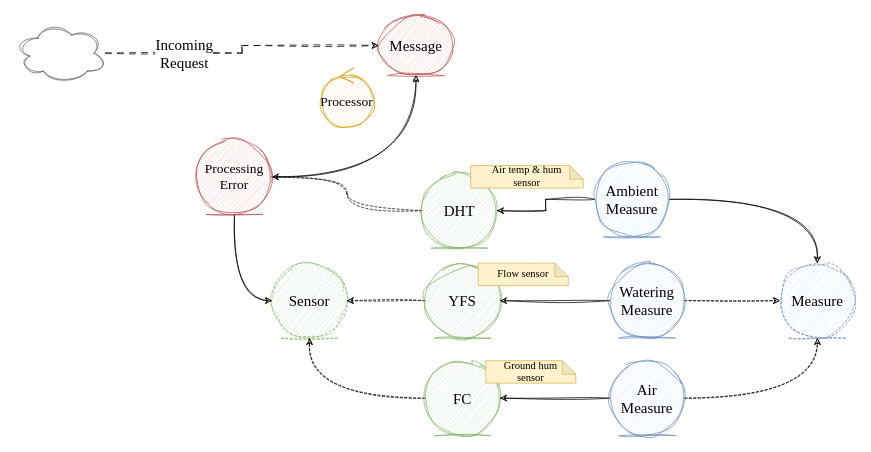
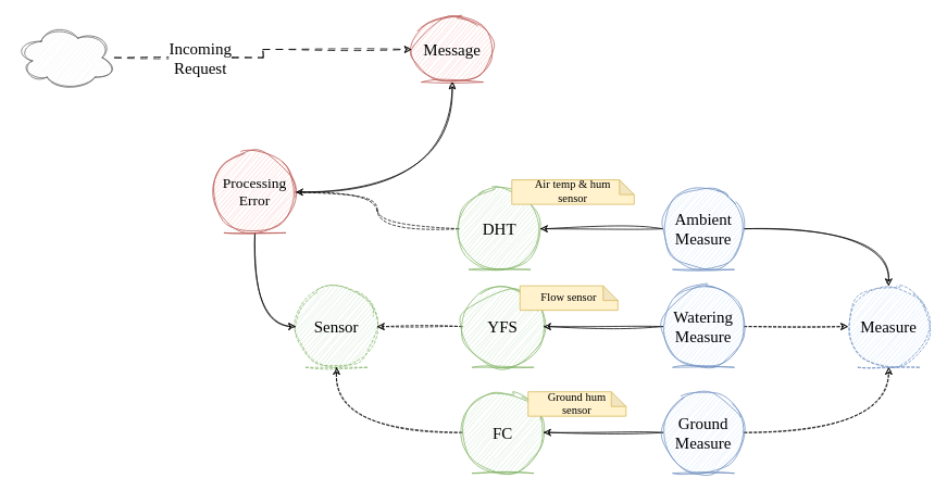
  <mxCell id="0" />
  <mxCell id="1" parent="0" />
  <mxCell id="2" value="Message" style="ellipse;shape=umlEntity;whiteSpace=wrap;html=1;sketch=1;hachureGap=4;jiggle=2;curveFitting=1;fontFamily=Architects Daughter;fontSource=https%3A%2F%2Ffonts.googleapis.com%2Fcss%3Ffamily%3DArchitects%2BDaughter;fontSize=20;fillColor=#f8cecc;strokeColor=#b85450;" vertex="1" parent="1"><mxGeometry x="504" y="20" width="100" height="80" as="geometry" /></mxCell>
  <mxCell id="3" value="Sensor" style="ellipse;shape=umlEntity;whiteSpace=wrap;html=1;sketch=1;hachureGap=4;jiggle=2;curveFitting=1;fontFamily=Architects Daughter;fontSource=https%3A%2F%2Ffonts.googleapis.com%2Fcss%3Ffamily%3DArchitects%2BDaughter;fontSize=20;dashed=1;fillColor=#d5e8d4;strokeColor=#82b366;" vertex="1" parent="1"><mxGeometry x="362" y="350" width="100" height="100" as="geometry" /></mxCell>
  <mxCell id="4" style="edgeStyle=orthogonalEdgeStyle;sketch=1;hachureGap=4;jiggle=2;curveFitting=1;orthogonalLoop=1;jettySize=auto;html=1;fontFamily=Architects Daughter;fontSource=https%3A%2F%2Ffonts.googleapis.com%2Fcss%3Ffamily%3DArchitects%2BDaughter;fontSize=16;curved=1;dashed=1;" edge="1" parent="1" source="5" target="25"><mxGeometry relative="1" as="geometry" /></mxCell>
  <mxCell id="5" value="DHT" style="ellipse;shape=umlEntity;whiteSpace=wrap;html=1;sketch=1;hachureGap=4;jiggle=2;curveFitting=1;fontFamily=Architects Daughter;fontSource=https%3A%2F%2Ffonts.googleapis.com%2Fcss%3Ffamily%3DArchitects%2BDaughter;fontSize=20;fillColor=#d5e8d4;strokeColor=#82b366;" vertex="1" parent="1"><mxGeometry x="562" y="230" width="100" height="100" as="geometry" /></mxCell>
  <mxCell id="6" style="edgeStyle=orthogonalEdgeStyle;sketch=1;hachureGap=4;jiggle=2;curveFitting=1;orthogonalLoop=1;jettySize=auto;html=1;entryX=0.5;entryY=1;entryDx=0;entryDy=0;fontFamily=Architects Daughter;fontSource=https%3A%2F%2Ffonts.googleapis.com%2Fcss%3Ffamily%3DArchitects%2BDaughter;fontSize=16;curved=1;dashed=1;" edge="1" parent="1" source="7" target="3"><mxGeometry relative="1" as="geometry" /></mxCell>
  <mxCell id="7" value="FC" style="ellipse;shape=umlEntity;whiteSpace=wrap;html=1;sketch=1;hachureGap=4;jiggle=2;curveFitting=1;fontFamily=Architects Daughter;fontSource=https%3A%2F%2Ffonts.googleapis.com%2Fcss%3Ffamily%3DArchitects%2BDaughter;fontSize=20;fillColor=#d5e8d4;strokeColor=#82b366;" vertex="1" parent="1"><mxGeometry x="566" y="480" width="100" height="100" as="geometry" /></mxCell>
  <mxCell id="8" style="edgeStyle=orthogonalEdgeStyle;rounded=0;sketch=1;hachureGap=4;jiggle=2;curveFitting=1;orthogonalLoop=1;jettySize=auto;html=1;entryX=1;entryY=0.5;entryDx=0;entryDy=0;fontFamily=Architects Daughter;fontSource=https%3A%2F%2Ffonts.googleapis.com%2Fcss%3Ffamily%3DArchitects%2BDaughter;fontSize=16;dashed=1;" edge="1" parent="1" source="9" target="3"><mxGeometry relative="1" as="geometry" /></mxCell>
  <mxCell id="9" value="YFS" style="ellipse;shape=umlEntity;whiteSpace=wrap;html=1;sketch=1;hachureGap=4;jiggle=2;curveFitting=1;fontFamily=Architects Daughter;fontSource=https%3A%2F%2Ffonts.googleapis.com%2Fcss%3Ffamily%3DArchitects%2BDaughter;fontSize=20;fillColor=#d5e8d4;strokeColor=#82b366;" vertex="1" parent="1"><mxGeometry x="566" y="350" width="100" height="100" as="geometry" /></mxCell>
  <mxCell id="10" style="edgeStyle=orthogonalEdgeStyle;rounded=0;sketch=1;hachureGap=4;jiggle=2;curveFitting=1;orthogonalLoop=1;jettySize=auto;html=1;entryX=1;entryY=0.5;entryDx=0;entryDy=0;fontFamily=Architects Daughter;fontSource=https%3A%2F%2Ffonts.googleapis.com%2Fcss%3Ffamily%3DArchitects%2BDaughter;fontSize=16;" edge="1" parent="1" source="12" target="5"><mxGeometry relative="1" as="geometry" /></mxCell>
  <mxCell id="11" style="edgeStyle=orthogonalEdgeStyle;sketch=1;hachureGap=4;jiggle=2;curveFitting=1;orthogonalLoop=1;jettySize=auto;html=1;entryX=0.5;entryY=0;entryDx=0;entryDy=0;fontFamily=Architects Daughter;fontSource=https%3A%2F%2Ffonts.googleapis.com%2Fcss%3Ffamily%3DArchitects%2BDaughter;fontSize=16;curved=1;dashed=0;" edge="1" parent="1" source="12" target="19"><mxGeometry relative="1" as="geometry" /></mxCell>
- <mxCell id="12" value="Ambient&lt;br&gt;Measure" style="ellipse;shape=umlEntity;whiteSpace=wrap;html=1;sketch=1;hachureGap=4;jiggle=2;curveFitting=1;fontFamily=Architects Daughter;fontSource=https%3A%2F%2Ffonts.googleapis.com%2Fcss%3Ffamily%3DArchitects%2BDaughter;fontSize=20;fillColor=#dae8fc;strokeColor=#6c8ebf;" vertex="1" parent="1"><mxGeometry x="792" y="215" width="100" height="100" as="geometry" /></mxCell>
+ <mxCell id="12" value="Ambient&lt;br&gt;Measure" style="ellipse;shape=umlEntity;whiteSpace=wrap;html=1;sketch=1;hachureGap=4;jiggle=2;curveFitting=1;fontFamily=Architects Daughter;fontSource=https%3A%2F%2Ffonts.googleapis.com%2Fcss%3Ffamily%3DArchitects%2BDaughter;fontSize=20;fillColor=#dae8fc;strokeColor=#6c8ebf;" vertex="1" parent="1"><mxGeometry x="812" y="230" width="100" height="100" as="geometry" /></mxCell>
  <mxCell id="13" style="edgeStyle=orthogonalEdgeStyle;rounded=0;sketch=1;hachureGap=4;jiggle=2;curveFitting=1;orthogonalLoop=1;jettySize=auto;html=1;entryX=1;entryY=0.5;entryDx=0;entryDy=0;fontFamily=Architects Daughter;fontSource=https%3A%2F%2Ffonts.googleapis.com%2Fcss%3Ffamily%3DArchitects%2BDaughter;fontSize=16;" edge="1" parent="1" source="15" target="7"><mxGeometry relative="1" as="geometry" /></mxCell>
  <mxCell id="14" style="edgeStyle=orthogonalEdgeStyle;sketch=1;hachureGap=4;jiggle=2;curveFitting=1;orthogonalLoop=1;jettySize=auto;html=1;entryX=0.5;entryY=1;entryDx=0;entryDy=0;fontFamily=Architects Daughter;fontSource=https%3A%2F%2Ffonts.googleapis.com%2Fcss%3Ffamily%3DArchitects%2BDaughter;fontSize=16;curved=1;dashed=1;" edge="1" parent="1" source="15" target="19"><mxGeometry relative="1" as="geometry" /></mxCell>
- <mxCell id="15" value="Air&lt;br&gt;Measure" style="ellipse;shape=umlEntity;whiteSpace=wrap;html=1;sketch=1;hachureGap=4;jiggle=2;curveFitting=1;fontFamily=Architects Daughter;fontSource=https%3A%2F%2Ffonts.googleapis.com%2Fcss%3Ffamily%3DArchitects%2BDaughter;fontSize=20;fillColor=#dae8fc;strokeColor=#6c8ebf;" vertex="1" parent="1"><mxGeometry x="812" y="480" width="100" height="100" as="geometry" /></mxCell>
+ <mxCell id="15" value="Ground&lt;br&gt;Measure" style="ellipse;shape=umlEntity;whiteSpace=wrap;html=1;sketch=1;hachureGap=4;jiggle=2;curveFitting=1;fontFamily=Architects Daughter;fontSource=https%3A%2F%2Ffonts.googleapis.com%2Fcss%3Ffamily%3DArchitects%2BDaughter;fontSize=20;fillColor=#dae8fc;strokeColor=#6c8ebf;" vertex="1" parent="1"><mxGeometry x="812" y="480" width="100" height="100" as="geometry" /></mxCell>
  <mxCell id="16" style="edgeStyle=orthogonalEdgeStyle;rounded=0;sketch=1;hachureGap=4;jiggle=2;curveFitting=1;orthogonalLoop=1;jettySize=auto;html=1;fontFamily=Architects Daughter;fontSource=https%3A%2F%2Ffonts.googleapis.com%2Fcss%3Ffamily%3DArchitects%2BDaughter;fontSize=16;" edge="1" parent="1" source="18" target="9"><mxGeometry relative="1" as="geometry" /></mxCell>
  <mxCell id="17" style="edgeStyle=orthogonalEdgeStyle;rounded=0;sketch=1;hachureGap=4;jiggle=2;curveFitting=1;orthogonalLoop=1;jettySize=auto;html=1;entryX=0;entryY=0.5;entryDx=0;entryDy=0;fontFamily=Architects Daughter;fontSource=https%3A%2F%2Ffonts.googleapis.com%2Fcss%3Ffamily%3DArchitects%2BDaughter;fontSize=16;dashed=1;" edge="1" parent="1" source="18" target="19"><mxGeometry relative="1" as="geometry" /></mxCell>
  <mxCell id="18" value="Watering&lt;br&gt;Measure" style="ellipse;shape=umlEntity;whiteSpace=wrap;html=1;sketch=1;hachureGap=4;jiggle=2;curveFitting=1;fontFamily=Architects Daughter;fontSource=https%3A%2F%2Ffonts.googleapis.com%2Fcss%3Ffamily%3DArchitects%2BDaughter;fontSize=20;fillColor=#dae8fc;strokeColor=#6c8ebf;" vertex="1" parent="1"><mxGeometry x="812" y="350" width="100" height="100" as="geometry" /></mxCell>
  <mxCell id="19" value="Measure" style="ellipse;shape=umlEntity;whiteSpace=wrap;html=1;sketch=1;hachureGap=4;jiggle=2;curveFitting=1;fontFamily=Architects Daughter;fontSource=https%3A%2F%2Ffonts.googleapis.com%2Fcss%3Ffamily%3DArchitects%2BDaughter;fontSize=20;dashed=1;fillColor=#dae8fc;strokeColor=#6c8ebf;" vertex="1" parent="1"><mxGeometry x="1039" y="350" width="100" height="100" as="geometry" /></mxCell>
  <mxCell id="20" value="Air temp &amp;amp; hum&lt;br style=&quot;font-size: 14px;&quot;&gt;sensor" style="shape=note;whiteSpace=wrap;html=1;backgroundOutline=1;darkOpacity=0.05;hachureGap=4;fontFamily=Architects Daughter;fontSource=https%3A%2F%2Ffonts.googleapis.com%2Fcss%3Ffamily%3DArchitects%2BDaughter;fontSize=14;size=18;fillColor=#fff2cc;strokeColor=#d6b656;" vertex="1" parent="1"><mxGeometry x="627" y="220" width="150" height="30" as="geometry" /></mxCell>
  <mxCell id="21" value="Flow sensor" style="shape=note;whiteSpace=wrap;html=1;backgroundOutline=1;darkOpacity=0.05;hachureGap=4;fontFamily=Architects Daughter;fontSource=https%3A%2F%2Ffonts.googleapis.com%2Fcss%3Ffamily%3DArchitects%2BDaughter;fontSize=14;size=18;fillColor=#fff2cc;strokeColor=#d6b656;" vertex="1" parent="1"><mxGeometry x="637" y="350" width="120" height="30" as="geometry" /></mxCell>
  <mxCell id="22" value="Ground hum&lt;br style=&quot;font-size: 14px;&quot;&gt;sensor" style="shape=note;whiteSpace=wrap;html=1;backgroundOutline=1;darkOpacity=0.05;hachureGap=4;fontFamily=Architects Daughter;fontSource=https%3A%2F%2Ffonts.googleapis.com%2Fcss%3Ffamily%3DArchitects%2BDaughter;fontSize=14;size=18;fillColor=#fff2cc;strokeColor=#d6b656;" vertex="1" parent="1"><mxGeometry x="647" y="480" width="120" height="30" as="geometry" /></mxCell>
  <mxCell id="23" style="edgeStyle=orthogonalEdgeStyle;sketch=1;hachureGap=4;jiggle=2;curveFitting=1;orthogonalLoop=1;jettySize=auto;html=1;exitX=0.5;exitY=1;exitDx=0;exitDy=0;entryX=0;entryY=0.5;entryDx=0;entryDy=0;fontFamily=Architects Daughter;fontSource=https%3A%2F%2Ffonts.googleapis.com%2Fcss%3Ffamily%3DArchitects%2BDaughter;fontSize=16;curved=1;" edge="1" parent="1" source="25" target="3"><mxGeometry relative="1" as="geometry" /></mxCell>
  <mxCell id="24" style="edgeStyle=orthogonalEdgeStyle;sketch=1;hachureGap=4;jiggle=2;curveFitting=1;orthogonalLoop=1;jettySize=auto;html=1;entryX=0.5;entryY=1;entryDx=0;entryDy=0;fontFamily=Architects Daughter;fontSource=https%3A%2F%2Ffonts.googleapis.com%2Fcss%3Ffamily%3DArchitects%2BDaughter;fontSize=16;curved=1;" edge="1" parent="1" source="25" target="2"><mxGeometry relative="1" as="geometry" /></mxCell>
  <mxCell id="25" value="Processing&lt;br style=&quot;font-size: 18px;&quot;&gt;Error" style="ellipse;shape=umlEntity;whiteSpace=wrap;html=1;sketch=1;hachureGap=4;jiggle=2;curveFitting=1;fontFamily=Architects Daughter;fontSource=https%3A%2F%2Ffonts.googleapis.com%2Fcss%3Ffamily%3DArchitects%2BDaughter;fontSize=18;fillColor=#f8cecc;strokeColor=#b85450;" vertex="1" parent="1"><mxGeometry x="262" y="185" width="100" height="100" as="geometry" /></mxCell>
- <mxCell id="26" value="Processor" style="ellipse;shape=umlControl;whiteSpace=wrap;html=1;sketch=1;hachureGap=4;jiggle=2;curveFitting=1;fontFamily=Architects Daughter;fontSource=https%3A%2F%2Ffonts.googleapis.com%2Fcss%3Ffamily%3DArchitects%2BDaughter;fontSize=18;fillColor=#ffe6cc;strokeColor=#d79b00;" vertex="1" parent="1"><mxGeometry x="427" y="90" width="70" height="80" as="geometry" /></mxCell>
  <mxCell id="27" style="edgeStyle=orthogonalEdgeStyle;rounded=0;sketch=1;hachureGap=4;jiggle=2;curveFitting=1;orthogonalLoop=1;jettySize=auto;html=1;fontFamily=Architects Daughter;fontSource=https%3A%2F%2Ffonts.googleapis.com%2Fcss%3Ffamily%3DArchitects%2BDaughter;fontSize=16;dashed=1;dashPattern=8 8;" edge="1" parent="1" source="29" target="2"><mxGeometry relative="1" as="geometry" /></mxCell>
  <mxCell id="28" value="Incoming&lt;br&gt;Request" style="edgeLabel;html=1;align=center;verticalAlign=middle;resizable=0;points=[];fontSize=20;fontFamily=Architects Daughter;" vertex="1" connectable="0" parent="27"><mxGeometry x="-0.56" y="3" relative="1" as="geometry"><mxPoint x="22" y="3" as="offset" /></mxGeometry></mxCell>
  <mxCell id="29" value="" style="ellipse;shape=cloud;whiteSpace=wrap;html=1;hachureGap=4;fontFamily=Architects Daughter;fontSource=https%3A%2F%2Ffonts.googleapis.com%2Fcss%3Ffamily%3DArchitects%2BDaughter;fontSize=20;fillColor=#f5f5f5;strokeColor=#666666;fontColor=#333333;sketch=1;curveFitting=1;jiggle=2;" vertex="1" parent="1"><mxGeometry x="20" y="30" width="120" height="80" as="geometry" /></mxCell>
